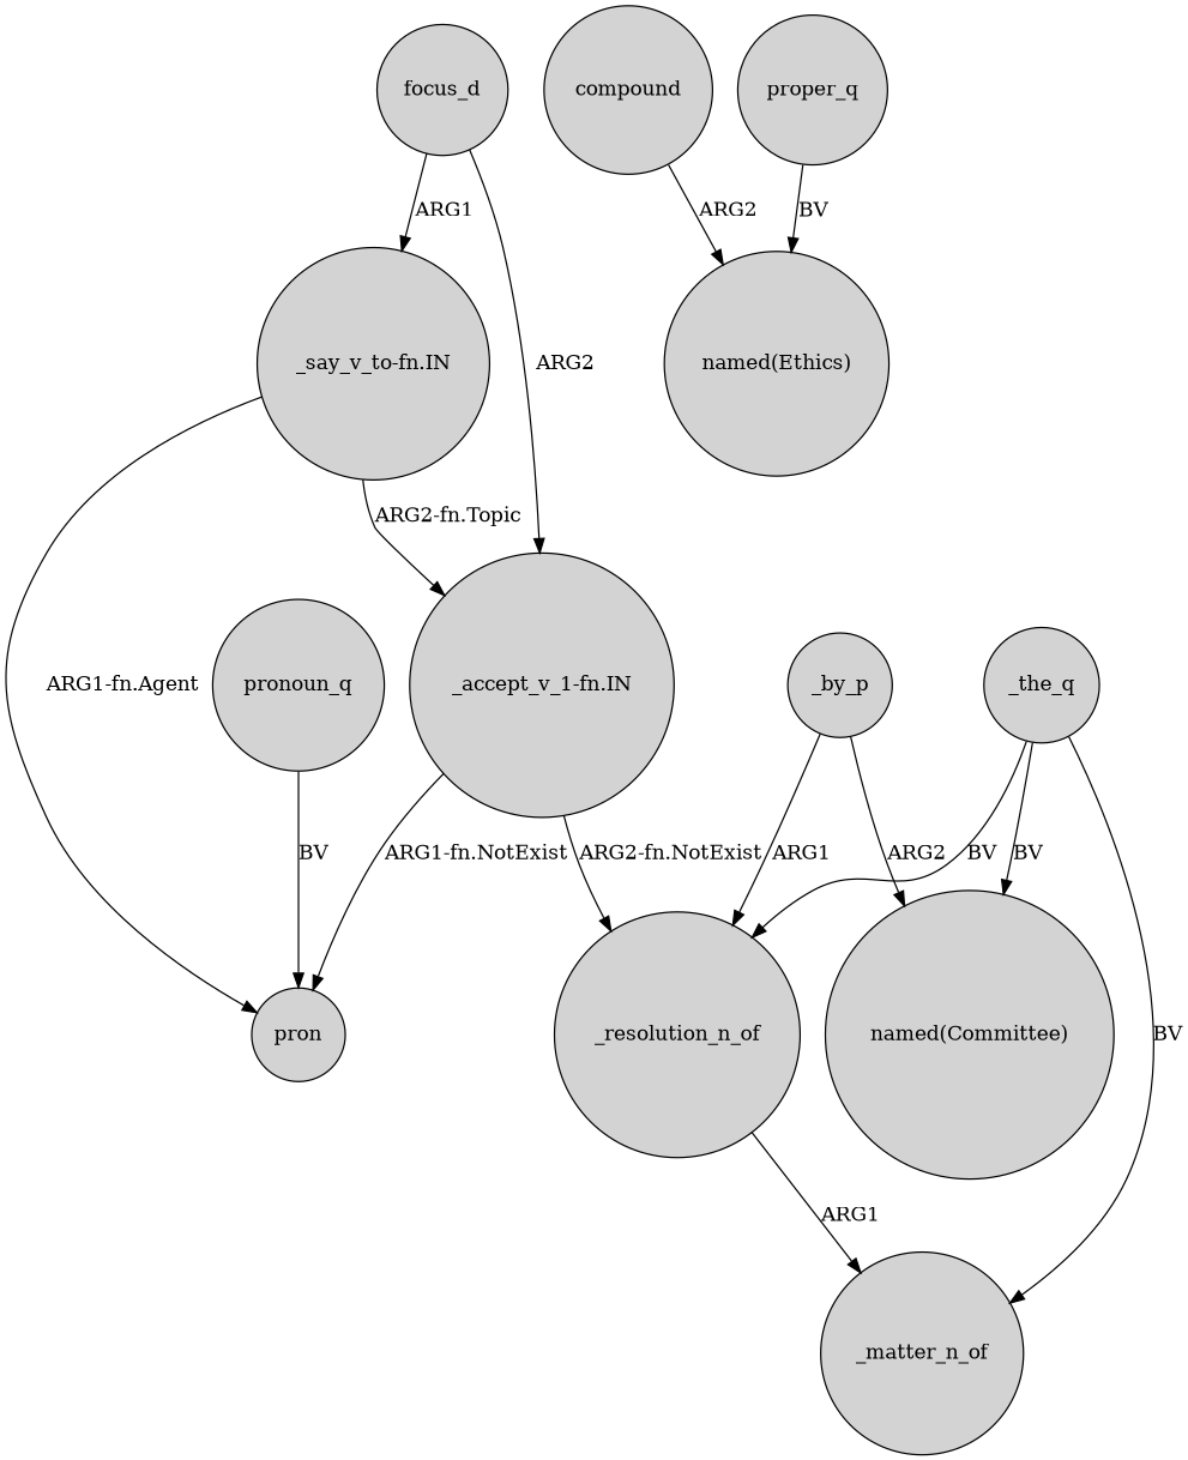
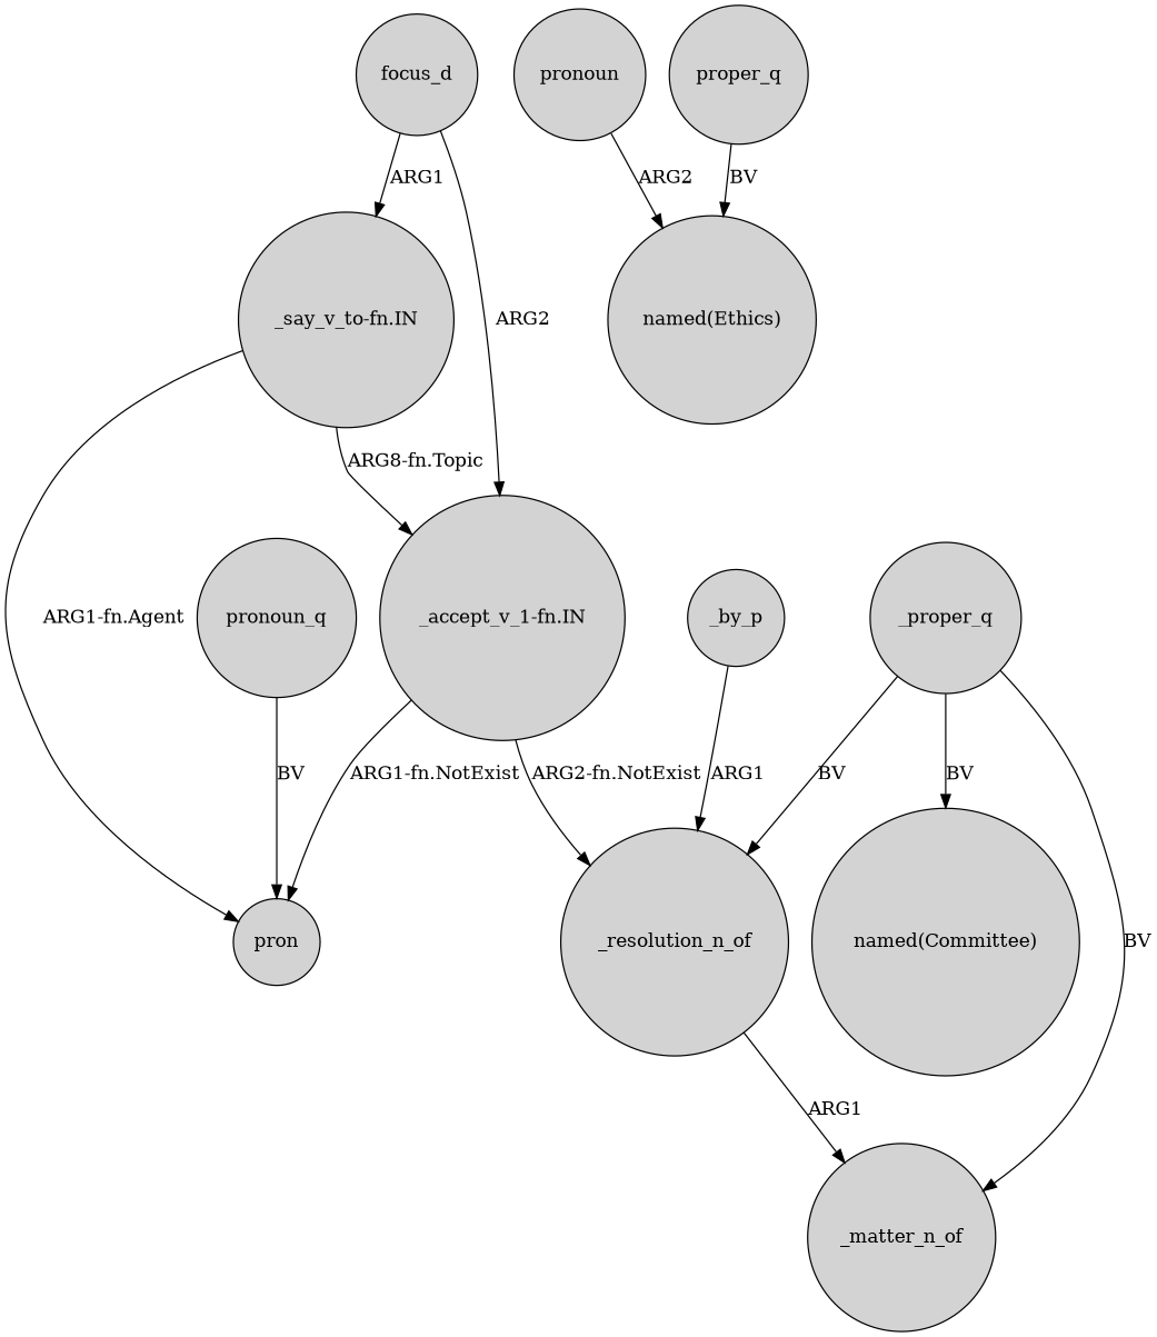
  digraph {
    node [shape=circle style=filled]
    "_say_v_to-fn.IN"
    "_accept_v_1-fn.IN"
    pron
    _resolution_n_of
    _matter_n_of
-   _the_q
+   _the_q [label=_proper_q]
    "named(Committee)"
    _by_p
    focus_d
-   compound
+   compound [label=pronoun]
    "named(Ethics)"
    proper_q
    pronoun_q
-   "_say_v_to-fn.IN" -> "_accept_v_1-fn.IN" [label="ARG2-fn.Topic"]
+   "_say_v_to-fn.IN" -> "_accept_v_1-fn.IN" [label="ARG8-fn.Topic"]
    "_say_v_to-fn.IN" -> pron [label="ARG1-fn.Agent"]
    "_accept_v_1-fn.IN" -> pron [label="ARG1-fn.NotExist"]
    "_accept_v_1-fn.IN" -> _resolution_n_of [label="ARG2-fn.NotExist"]
    _resolution_n_of -> _matter_n_of [label=ARG1]
    _the_q -> _resolution_n_of [label=BV]
    _the_q -> _matter_n_of [label=BV]
    _the_q -> "named(Committee)" [label=BV]
    _by_p -> _resolution_n_of [label=ARG1]
-   _by_p -> "named(Committee)" [label=ARG2]
    focus_d -> "_say_v_to-fn.IN" [label=ARG1]
    focus_d -> "_accept_v_1-fn.IN" [label=ARG2]
    compound -> "named(Ethics)" [label=ARG2]
    proper_q -> "named(Ethics)" [label=BV]
    pronoun_q -> pron [label=BV]
  }
